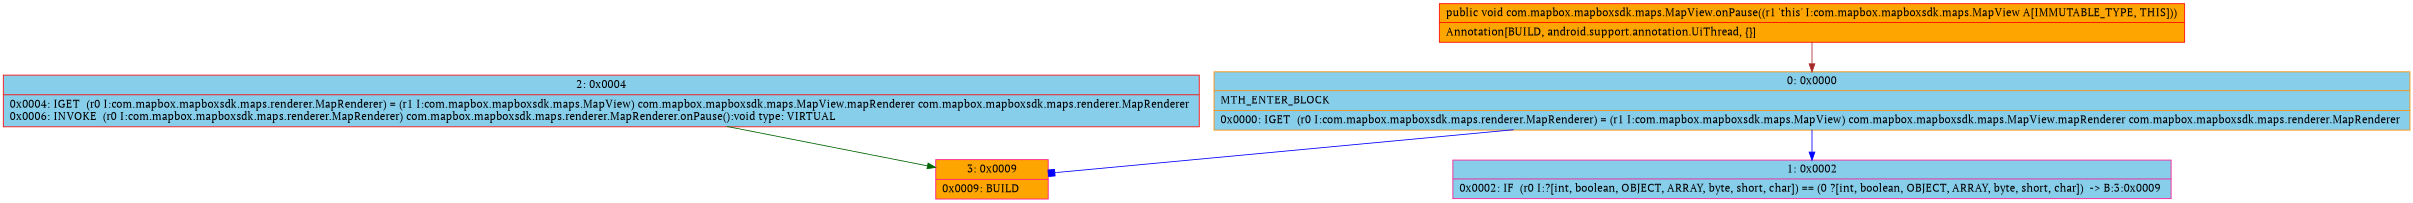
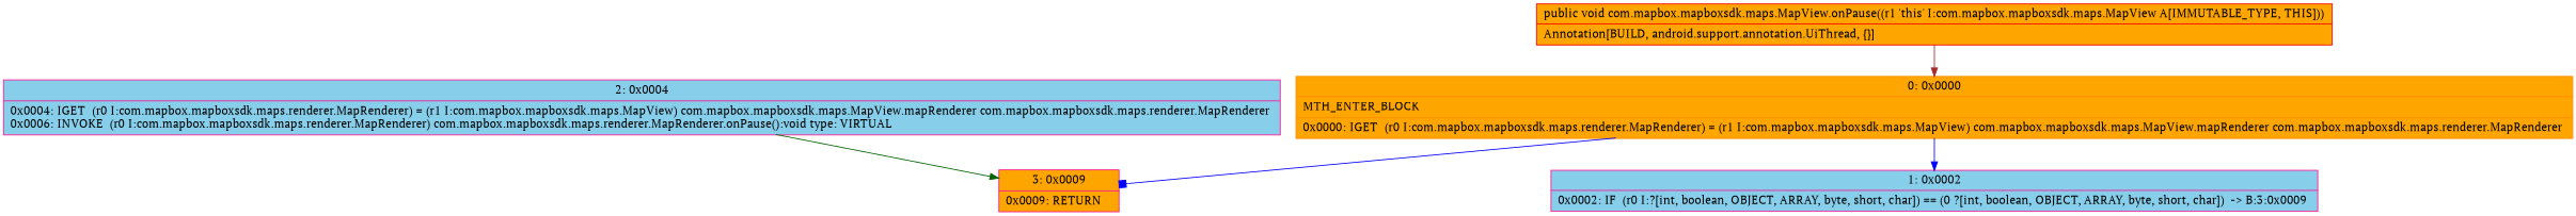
  digraph {
    fontname="PT Serif"
    node [color=deeppink fillcolor=skyblue fontname="PT Serif" shape=record style=filled]
    edge [arrowhead=normal color=blue fontname="PT Serif"]
-   n1 [color=darkorange label="{0\:\ 0x0000|MTH_ENTER_BLOCK\l|0x0000: IGET  (r0 I:com.mapbox.mapboxsdk.maps.renderer.MapRenderer) = (r1 I:com.mapbox.mapboxsdk.maps.MapView) com.mapbox.mapboxsdk.maps.MapView.mapRenderer com.mapbox.mapboxsdk.maps.renderer.MapRenderer \l}"]
+   n1 [color=darkorange fillcolor=orange label="{0\:\ 0x0000|MTH_ENTER_BLOCK\l|0x0000: IGET  (r0 I:com.mapbox.mapboxsdk.maps.renderer.MapRenderer) = (r1 I:com.mapbox.mapboxsdk.maps.MapView) com.mapbox.mapboxsdk.maps.MapView.mapRenderer com.mapbox.mapboxsdk.maps.renderer.MapRenderer \l}"]
    n2 [label="{1\:\ 0x0002|0x0002: IF  (r0 I:?[int, boolean, OBJECT, ARRAY, byte, short, char]) == (0 ?[int, boolean, OBJECT, ARRAY, byte, short, char])  \-\> B:3:0x0009 \l}"]
-   n3 [fillcolor=orange label="{3\:\ 0x0009|0x0009: BUILD   \l}"]
-   n4 [color=red label="{2\:\ 0x0004|0x0004: IGET  (r0 I:com.mapbox.mapboxsdk.maps.renderer.MapRenderer) = (r1 I:com.mapbox.mapboxsdk.maps.MapView) com.mapbox.mapboxsdk.maps.MapView.mapRenderer com.mapbox.mapboxsdk.maps.renderer.MapRenderer \l0x0006: INVOKE  (r0 I:com.mapbox.mapboxsdk.maps.renderer.MapRenderer) com.mapbox.mapboxsdk.maps.renderer.MapRenderer.onPause():void type: VIRTUAL \l}"]
+   n3 [fillcolor=orange label="{3\:\ 0x0009|0x0009: RETURN   \l}"]
+   n4 [label="{2\:\ 0x0004|0x0004: IGET  (r0 I:com.mapbox.mapboxsdk.maps.renderer.MapRenderer) = (r1 I:com.mapbox.mapboxsdk.maps.MapView) com.mapbox.mapboxsdk.maps.MapView.mapRenderer com.mapbox.mapboxsdk.maps.renderer.MapRenderer \l0x0006: INVOKE  (r0 I:com.mapbox.mapboxsdk.maps.renderer.MapRenderer) com.mapbox.mapboxsdk.maps.renderer.MapRenderer.onPause():void type: VIRTUAL \l}"]
    n5 [color=red fillcolor=orange label="{public void com.mapbox.mapboxsdk.maps.MapView.onPause((r1 'this' I:com.mapbox.mapboxsdk.maps.MapView A[IMMUTABLE_TYPE, THIS]))  | Annotation[BUILD, android.support.annotation.UiThread, \{\}]\l}"]
    n1 -> n2
    n1 -> n3 [arrowhead=box]
    n4 -> n3 [color=darkgreen]
    n5 -> n1 [color=brown]
  }
